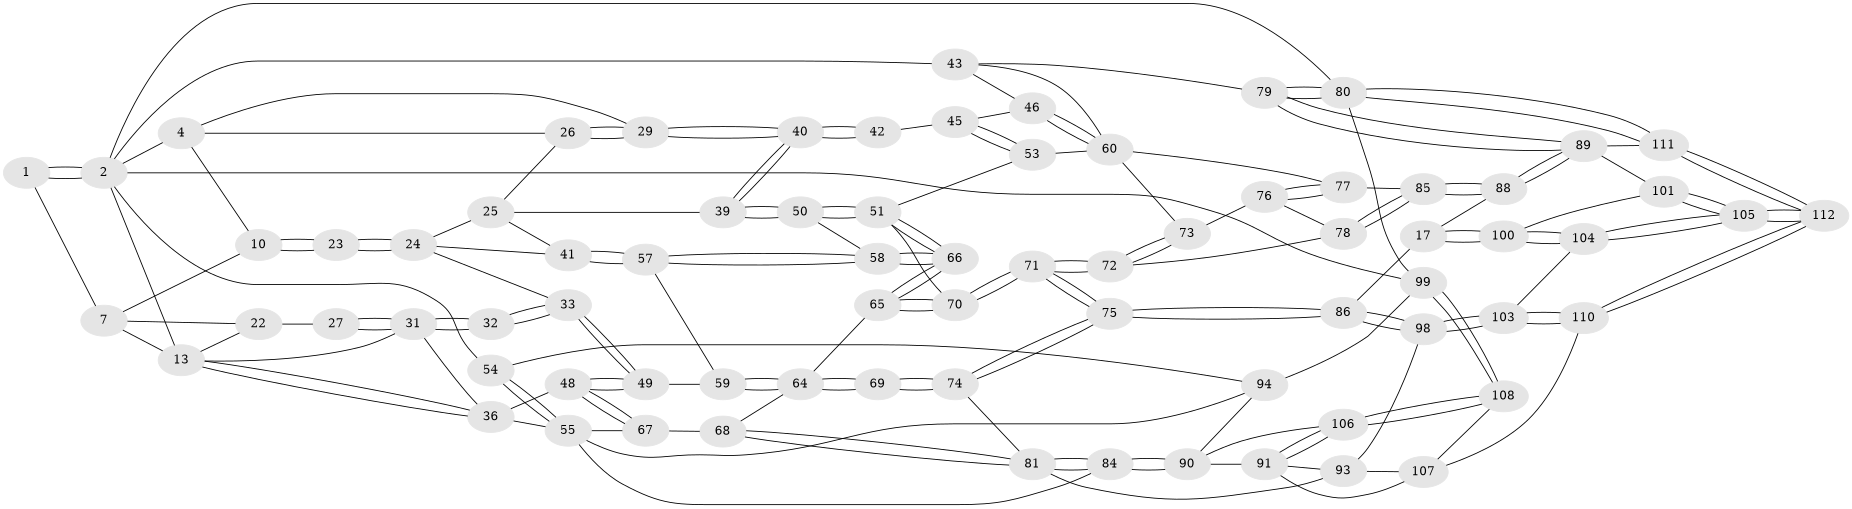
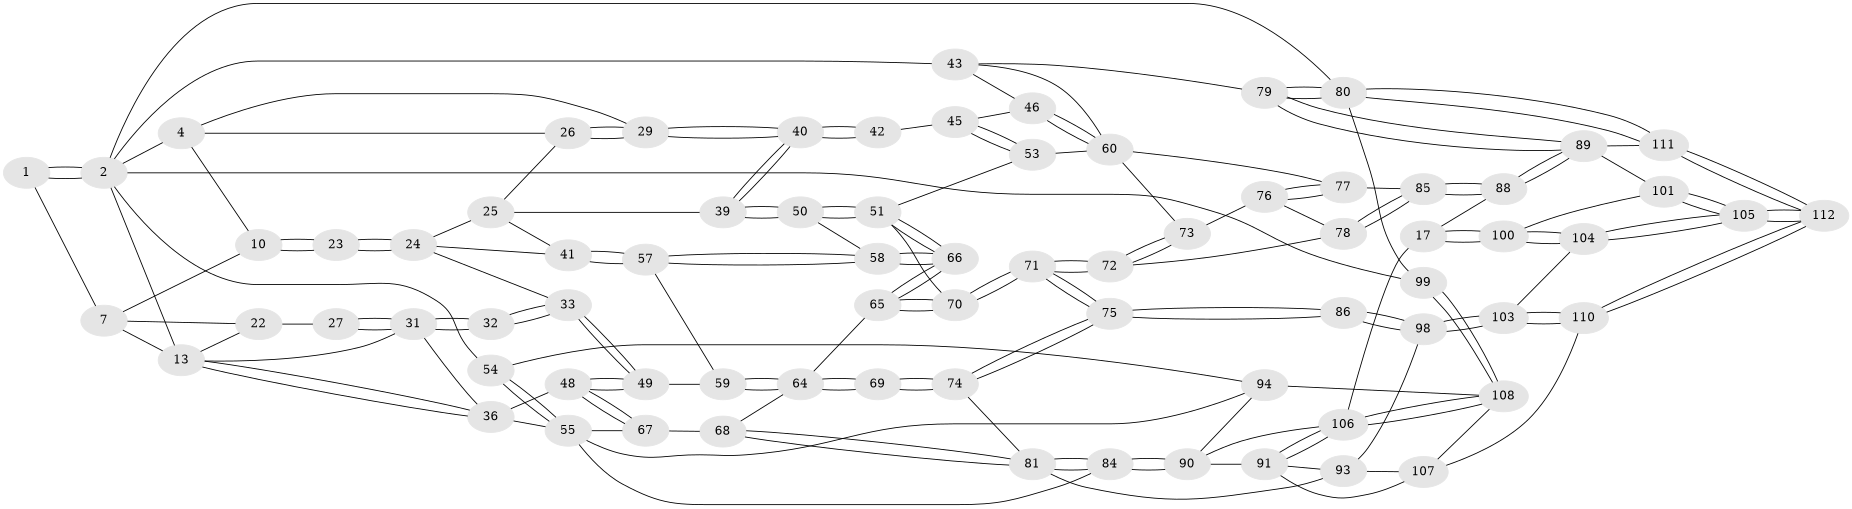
  graph {
    rankdir=LR
    node [color=gray90 style=filled]
    2 [super="+3+12"]
    1
    7 [super="+8"]
    4 [super="+5"]
    13 [super="+14"]
    43 [super="+44+62"]
    54
    80
    99
    10
    22
    26
    29
    31 [super="+35"]
    36 [super="+47"]
    46
    60 [super="+61+63"]
    79
    55 [super="+83+56"]
    94 [super="+96"]
    111
    108
    23
    40
    27
    24 [super="+30"]
    32
    48
    42
    45
    25 [super="+38"]
    33
    41
    39
    49
    57
    50
    59
    67
    84
    51 [super="+52"]
    58
    53
    73
    77
    89 [super="+102"]
    68
    64
    66
    70
    71
    90 [super="+95"]
    65
    69
    76
    85
    74
    81 [super="+82"]
    93 [super="+97"]
    75
    72
    78
    86
    n64 [label=17]
    98
    88
    101
    112
    107 [super="+109"]
    91 [super="+92"]
    106
    100
    103
    104
    105
    110
    2 -- 4
    2 -- 13
    2 -- 43
    2 -- 54
    2 -- 80
    2 -- 99
    1 -- 2
    1 -- 2
    1 -- 7
    7 -- 13 [weight=2]
    7 -- 10
    7 -- 22
    4 -- 10
    4 -- 26
    4 -- 29
    13 -- 22
    13 -- 31
    13 -- 36
    13 -- 36
    43 -- 46
    43 -- 60
    43 -- 79
    54 -- 55
    54 -- 55
    54 -- 94
    80 -- 99
    80 -- 111
    80 -- 111
    99 -- 108
    99 -- 108
    10 -- 23
    10 -- 23
    22 -- 27
    26 -- 29
    26 -- 29
    29 -- 40
    29 -- 40
    31 -- 36
    31 -- 32 [weight=2]
    31 -- 32
    36 -- 55
    36 -- 48
    46 -- 60
    46 -- 60
    60 -- 73
    60 -- 77
    79 -- 80
    79 -- 80
    79 -- 89
    79 -- 89
    55 -- 94
    55 -- 67
    55 -- 84
-   94 -- 99
+   94 -- 108
    111 -- 112
    111 -- 112
    23 -- 24
    23 -- 24
    40 -- 42
    40 -- 42
    27 -- 31
    27 -- 31
    24 -- 25
    24 -- 33
    24 -- 41
    32 -- 33
    32 -- 33
    48 -- 49
    48 -- 49
    48 -- 67
    48 -- 67
    42 -- 45
    45 -- 46
    45 -- 53
    45 -- 53
    25 -- 26
    25 -- 41
    25 -- 39
    33 -- 49
    33 -- 49
    41 -- 57
    41 -- 57
    39 -- 40
    39 -- 40
    39 -- 50
    39 -- 50
    49 -- 59
    57 -- 59
    57 -- 58
    57 -- 58
    50 -- 51
    50 -- 51
    50 -- 58
    59 -- 64
    59 -- 64
    67 -- 68
    84 -- 90
    84 -- 90
    51 -- 53
    51 -- 66
    51 -- 66
    51 -- 70
    58 -- 66
    58 -- 66
    53 -- 60
    73 -- 76
    77 -- 85
    89 -- 111
    89 -- 101
    68 -- 64
    68 -- 81
    68 -- 81
    64 -- 65
    64 -- 69
    64 -- 69
    70 -- 71
    70 -- 71
    71 -- 75
    71 -- 75
    71 -- 72
    71 -- 72
    90 -- 94
    90 -- 91
    90 -- 106
    65 -- 66
    65 -- 66
    65 -- 70
    65 -- 70
    69 -- 74
    69 -- 74
    76 -- 77
    76 -- 77
    76 -- 78
    85 -- 88
    85 -- 88
    74 -- 81
    74 -- 75
    74 -- 75
    81 -- 84
    81 -- 84
    81 -- 93
    93 -- 98
    93 -- 107
    75 -- 86
    75 -- 86
    72 -- 73
    72 -- 73
    72 -- 78
    78 -- 85
    78 -- 85
-   86 -- n64
+   106 -- n64
    86 -- 98
    86 -- 98
    n64 -- 88
    n64 -- 100
    n64 -- 100
    98 -- 103
    98 -- 103
    88 -- 89
    88 -- 89
    101 -- 105
    101 -- 105
    107 -- 108
    107 -- 110
    91 -- 93
    91 -- 107
    91 -- 106
    91 -- 106
    106 -- 108
    106 -- 108
    100 -- 101
    100 -- 104
    100 -- 104
    103 -- 104
    103 -- 110
    103 -- 110
    104 -- 105
    104 -- 105
    105 -- 112
    105 -- 112
    110 -- 112
    110 -- 112
  }
